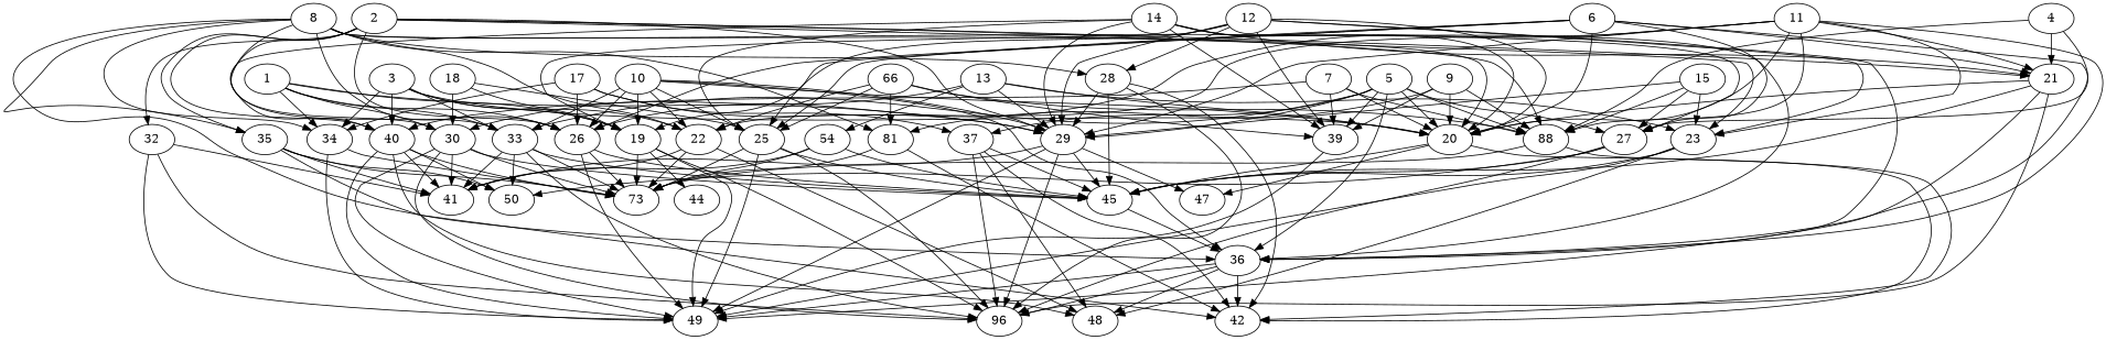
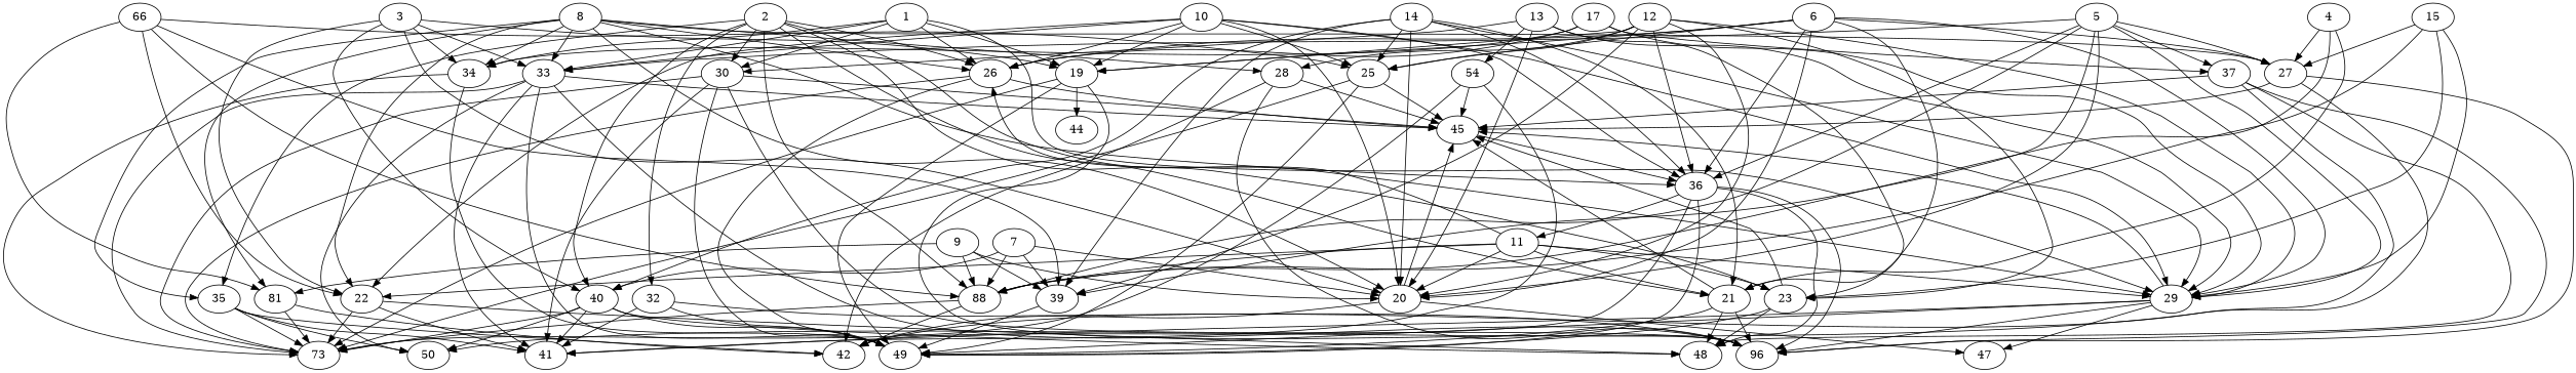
  digraph {
    node [alpha=0.01]
    1 [alpha=0.04 expect_size=16825960255078056]
    19 [alpha=0.03 expect_size=313603744041029696]
    26 [alpha=0.04 expect_size=37221780982051216]
    29 [alpha=0.14 expect_size=165627188957797154816]
    30 [alpha=0.18 expect_size=2250966564864000000000]
    33 [alpha=0.17 expect_size=819718170911661312]
    34 [alpha=0.02 expect_size=35817232900147564]
    n8 [alpha=0.19 expect_size=512135273848512708608 label=73]
    44 [alpha=0.12 expect_size=108509848153649440]
    n10 [alpha=0.00 expect_size=90426189662504000 label=96]
    49 [alpha=0.02 expect_size=1807594151608596824064]
    45 [alpha=0.19 expect_size=2276638856633511]
    47 [alpha=0.10 expect_size=2362790192306154]
    41 [alpha=0.09 expect_size=778531632180038400]
    50 [alpha=0.17 expect_size=77067059345827561472]
    36 [alpha=0.15 expect_size=400933650991298432]
    2 [alpha=0.15 expect_size=1207211083780180672512]
    21 [alpha=0.18 expect_size=1203896847928790089728]
    23 [alpha=0.18 expect_size=1085729781623861120]
    32 [alpha=0.08 expect_size=249965403258036576]
    35 [alpha=0.08 expect_size=163615984675314400]
    n22 [alpha=0.10 expect_size=7913785131763652 label=88]
    40 [alpha=0.07 expect_size=182651308694770286592]
    48 [alpha=0.04 expect_size=546504443840238208]
    42 [alpha=0.10 expect_size=32190842130481020928]
    3 [expect_size=19315617967427680]
    20 [alpha=0.09 expect_size=25187065622012700]
    22 [alpha=0.19 expect_size=119951750618870185984]
    4 [alpha=0.14 expect_size=276737510655114870784]
    27 [expect_size=123363917824000000000]
    5 [expect_size=1101276640192539656192]
    37 [alpha=0.06 expect_size=83538925231399120]
    39 [expect_size=824848890006421372928]
    6 [alpha=0.08 expect_size=2300745637287044317184]
    25 [alpha=0.11 expect_size=1099717249335296000]
    7 [alpha=0.13 expect_size=1349652796338975232]
    8 [expect_size=141426512681992192]
    28 [alpha=0.18 expect_size=12810460519647312]
    n39 [expect_size=30603815314437032 label=81]
    9 [alpha=0.09 expect_size=1148435720093706752]
    10 [alpha=0.04 expect_size=452351214869282816000]
    11 [alpha=0.06 expect_size=8029886781654682]
    12 [alpha=0.12 expect_size=48870856936320288]
    13 [alpha=0.15 expect_size=540774287188712832]
    n45 [alpha=0.19 expect_size=56885827776561545216 label=54]
    14 [alpha=0.17 expect_size=91220626899006080]
    15 [alpha=0.18 expect_size=684223652698527891456]
    n48 [alpha=0.13 expect_size=67103199984674448 label=66]
    17 [alpha=0.05 expect_size=822920338655412224000]
-   18 [alpha=0.07 expect_size=365421887721088704]
    1 -> 19
    1 -> 26
    1 -> 29
    1 -> 30
    1 -> 33
    1 -> 34
    19 -> n8
    19 -> 44
    19 -> n10
    19 -> 49
    26 -> n8
    26 -> 49
    26 -> 45
    29 -> n10
    29 -> 49
    29 -> 45
    29 -> 47
    29 -> 41
    30 -> n8
    30 -> n10
    30 -> 49
    30 -> 45
    30 -> 41
    33 -> n8
    33 -> n10
+   33 -> 49
    33 -> 45
    33 -> 41
    33 -> 50
    34 -> n8
    34 -> 49
    45 -> 36
    36 -> n10
    36 -> 49
    36 -> 48
    36 -> 42
    2 -> 26
    2 -> 29
    2 -> 30
    2 -> 21
    2 -> 23
    2 -> 32
    2 -> 35
    2 -> n22
    2 -> 40
    21 -> n10
    21 -> 49
    21 -> 45
-   21 -> 20
+   21 -> 48
    23 -> 49
    23 -> 45
    23 -> 48
    32 -> n10
    32 -> 49
    32 -> 41
    35 -> n8
    35 -> 41
    35 -> 50
    35 -> 42
    n22 -> n8
    n22 -> 42
    40 -> n8
    40 -> 49
    40 -> 41
    40 -> 50
    40 -> 48
    3 -> 19
    3 -> 33
    3 -> 34
    3 -> 40
    3 -> 20
    3 -> 22
    20 -> 45
    20 -> 47
    20 -> 42
    22 -> n8
    22 -> 41
    22 -> 48
    4 -> 21
    4 -> n22
    4 -> 27
    27 -> n10
    27 -> 45
    27 -> 50
    5 -> 29
    5 -> 33
    5 -> 36
    5 -> n22
    5 -> 20
    5 -> 27
    5 -> 37
    5 -> 39
    37 -> n10
    37 -> 45
    37 -> 48
    37 -> 42
    39 -> 49
    6 -> 19
    6 -> 26
-   28 -> 29
+   6 -> 29
    6 -> 36
    6 -> 21
    6 -> 20
    6 -> 27
    6 -> 25
    25 -> n8
-   25 -> n10
    25 -> 49
    25 -> 45
    7 -> n22
    7 -> 40
    7 -> 20
    7 -> 39
    8 -> 26
    8 -> 33
    8 -> 34
    8 -> 36
    8 -> 35
    8 -> 20
    8 -> 22
    8 -> 27
    8 -> 28
    8 -> n39
    28 -> n10
    28 -> 45
    28 -> 42
    n39 -> n8
    n39 -> 42
    9 -> n22
    9 -> 20
    9 -> 39
    9 -> n39
    10 -> 19
    10 -> 26
    10 -> 29
    10 -> 33
    10 -> 36
    10 -> 20
    10 -> 22
    10 -> 25
    11 -> 26
    11 -> 29
-   11 -> 36
+   36 -> 11
    11 -> 21
    11 -> 23
    11 -> n22
    11 -> 20
    11 -> 22
    12 -> 19
    12 -> 29
    12 -> 36
    12 -> 23
    12 -> 20
    12 -> 39
    12 -> 25
    12 -> 28
    13 -> 29
    13 -> 30
    13 -> 23
    13 -> 20
    13 -> n45
    n45 -> n8
    n45 -> 45
    n45 -> 41
    14 -> 29
    14 -> 36
    14 -> 21
    14 -> 40
    14 -> 20
    14 -> 39
    14 -> 25
    15 -> 29
    15 -> 23
    15 -> n22
    15 -> 27
    n48 -> n22
    n48 -> 22
    n48 -> 39
    n48 -> 25
    n48 -> n39
    17 -> 26
    17 -> 29
    17 -> 34
    17 -> 37
-   18 -> 19
-   18 -> 30
-   18 -> 25
  }
